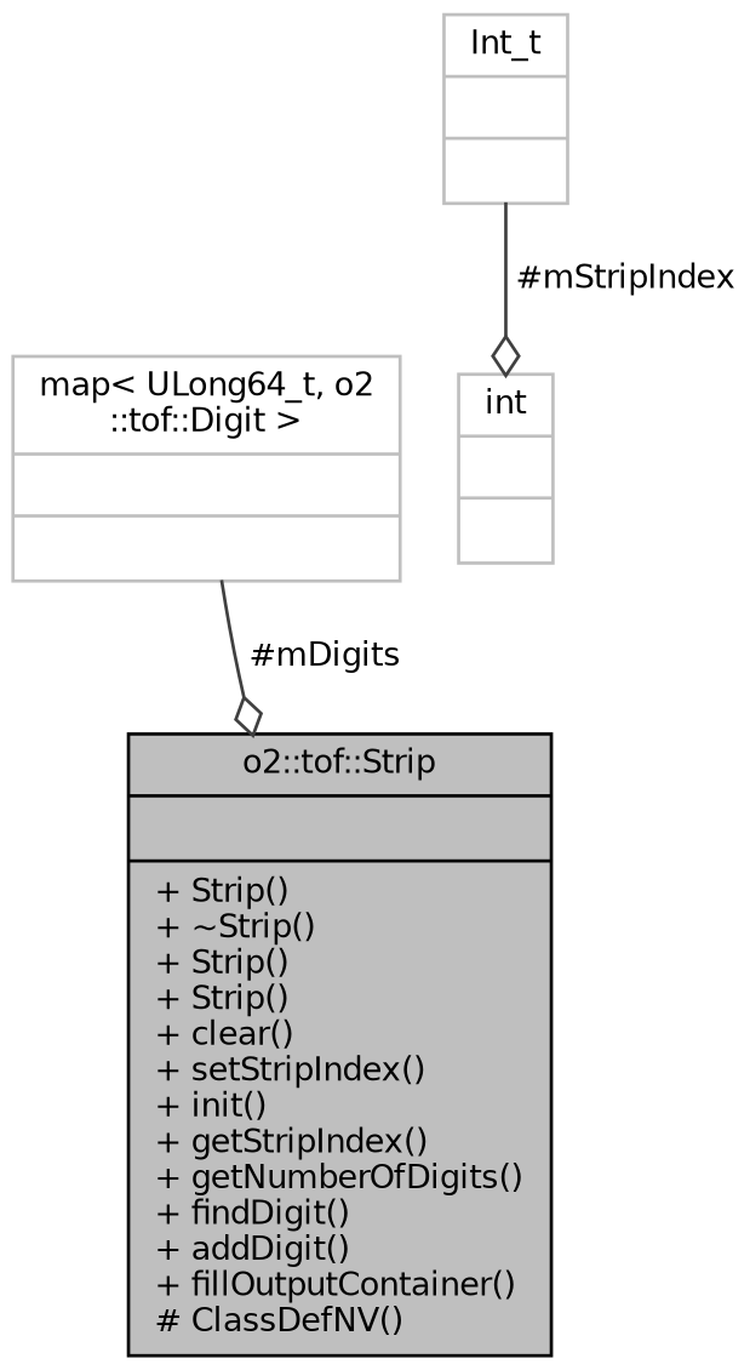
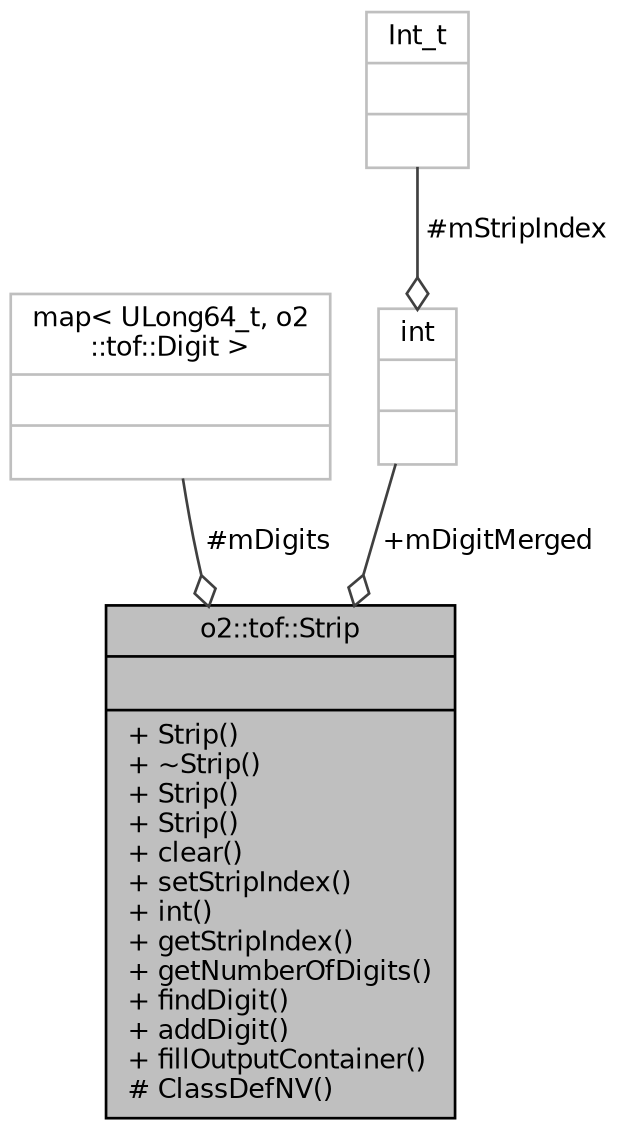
  digraph {
    node [color=grey75 fontname=Helvetica fontsize=10 shape=record]
    edge [arrowhead=odiamond color=grey25 fontname=Helvetica fontsize=10 labelfontname=Helvetica labelfontsize=10 style=solid]
-   n1 [color=black fillcolor=grey75 fontcolor=black height=0.2 label="{o2::tof::Strip\n||+ Strip()\l+ ~Strip()\l+ Strip()\l+ Strip()\l+ clear()\l+ setStripIndex()\l+ init()\l+ getStripIndex()\l+ getNumberOfDigits()\l+ findDigit()\l+ addDigit()\l+ fillOutputContainer()\l# ClassDefNV()\l}" style=filled width=0.4]
+   n1 [color=black fillcolor=grey75 fontcolor=black height=0.2 label="{o2::tof::Strip\n||+ Strip()\l+ ~Strip()\l+ Strip()\l+ Strip()\l+ clear()\l+ setStripIndex()\l+ int()\l+ getStripIndex()\l+ getNumberOfDigits()\l+ findDigit()\l+ addDigit()\l+ fillOutputContainer()\l# ClassDefNV()\l}" style=filled width=0.4]
    n2 [height=0.2 label="{map\< ULong64_t, o2\l::tof::Digit \>\n||}" width=0.4]
    n3 [height=0.2 label="{int\n||}" width=0.4]
    n4 [height=0.2 label="{Int_t\n||}" width=0.4]
    n2 -> n1 [label=" #mDigits"]
+   n3 -> n1 [label=" +mDigitMerged"]
    n4 -> n3 [label=" #mStripIndex"]
  }
